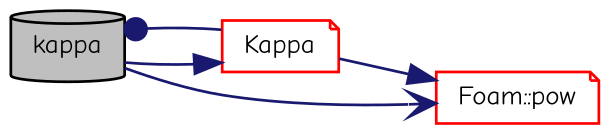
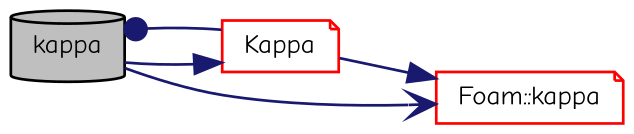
  digraph {
    rankdir=LR
    fontname="Comic Neue"
    node [color=red fontname="Comic Neue" fontsize=10 shape=note]
    edge [color=midnightblue fontname="Comic Neue" fontsize=10 labelfontname=Helvetica labelfontsize=10 style=solid arrowhead=normal]
    n1 [color=black fillcolor=grey75 fontcolor=black height=0.2 label=kappa shape=cylinder style=filled width=0.4]
    n2 [height=0.2 label=Kappa width=0.4]
-   n3 [height=0.2 label="Foam::pow" width=0.4]
+   n3 [height=0.2 label="Foam::kappa" width=0.4]
    n1 -> n2
    n1 -> n3 [arrowhead=vee]
    n2 -> n1 [arrowhead=dot]
    n2 -> n3
  }
